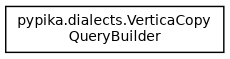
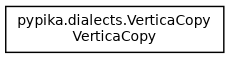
  digraph {
    rankdir=LR
-   n1 [color=black fillcolor=white fontname=Helvetica fontsize=10 height=0.2 label="pypika.dialects.VerticaCopy\lQueryBuilder" shape=record style=filled width=0.4]
+   n1 [color=black fillcolor=white fontname=Helvetica fontsize=10 height=0.2 label="pypika.dialects.VerticaCopy\lVerticaCopy" shape=record style=filled width=0.4]
  }
